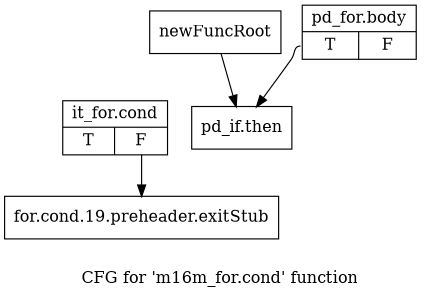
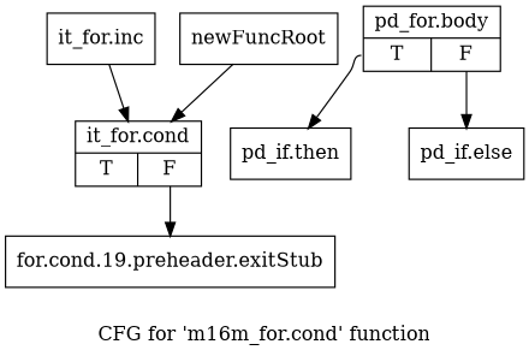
  digraph {
    label="CFG for 'm16m_for.cond' function"
    node [shape=record]
    n1 [label="{newFuncRoot}"]
    n2 [label="{it_for.cond|{<s0>T|<s1>F}}"]
    n3 [label="{for.cond.19.preheader.exitStub}"]
    n4 [label="{pd_for.body|{<s0>T|<s1>F}}"]
    n5 [label="{pd_if.then}"]
-   n1 -> n5
+   n6 [label="{pd_if.else}"]
+   n7 [label="{it_for.inc}"]
+   n1 -> n2
    n2 -> n3 [tailport=s1]
    n4 -> n5 [tailport=s0]
+   n4 -> n6 [tailport=s1]
+   n7 -> n2
  }
